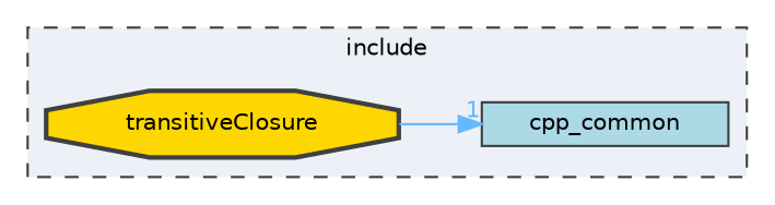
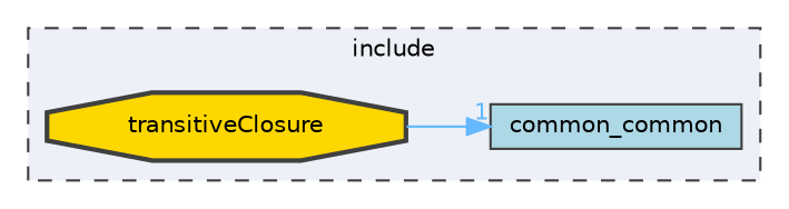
  digraph {
    compound=true
    rankdir=LR
    node [color=grey25 fontname=Helvetica fontsize=10]
-   n1 [fillcolor=lightblue height=0.2 label=cpp_common shape=box style=filled width=0.4]
+   n1 [fillcolor=lightblue height=0.2 label=common_common shape=box style=filled width=0.4]
    n2 [fillcolor=gold height=0.2 label=transitiveClosure shape=octagon style="filled,bold" width=0.4]
    subgraph cluster_1 {
      bgcolor="#edf0f7"
      fontname=Helvetica
      fontsize=10
      label=include
      pencolor=grey25
      style="filled,dashed"
      n1
      n2
    }
    n2 -> n1 [color=steelblue1 fontcolor=steelblue1 fontname=Helvetica fontsize=10 headlabel=1 labeldistance=1.5 labelfontname=Helvetica labelfontsize=10]
  }
